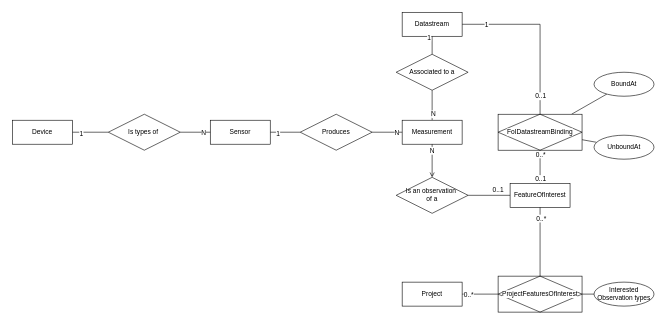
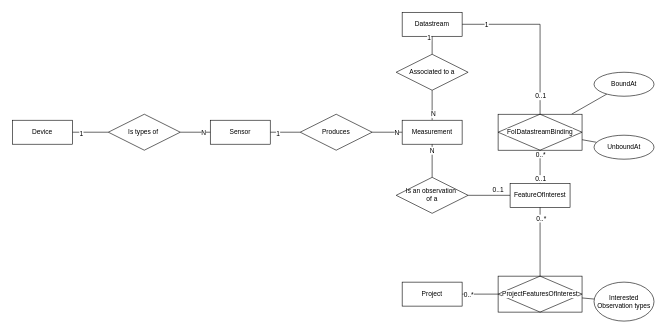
  <mxCell id="0" />
  <mxCell id="1" parent="0" />
  <mxCell id="2" style="rounded=0;orthogonalLoop=1;jettySize=auto;html=1;strokeColor=default;align=center;verticalAlign=middle;fontFamily=Helvetica;fontSize=11;fontColor=default;labelBackgroundColor=default;endArrow=none;endFill=0;" parent="1" source="4" target="17" edge="1"><mxGeometry relative="1" as="geometry" /></mxCell>
  <mxCell id="3" value="1" style="edgeLabel;html=1;align=center;verticalAlign=middle;resizable=0;points=[];fontFamily=Helvetica;fontSize=11;fontColor=default;labelBackgroundColor=default;" parent="2" vertex="1" connectable="0"><mxGeometry x="-0.54" y="-1" relative="1" as="geometry"><mxPoint as="offset" /></mxGeometry></mxCell>
  <mxCell id="4" value="Device" style="whiteSpace=wrap;html=1;align=center;fontFamily=Helvetica;fontSize=11;fontColor=default;labelBackgroundColor=default;" parent="1" vertex="1"><mxGeometry x="20" y="200" width="100" height="40" as="geometry" /></mxCell>
  <mxCell id="5" style="edgeStyle=none;rounded=0;orthogonalLoop=1;jettySize=auto;html=1;strokeColor=default;align=center;verticalAlign=middle;fontFamily=Helvetica;fontSize=11;fontColor=default;labelBackgroundColor=default;endArrow=none;endFill=0;" parent="1" source="7" target="20" edge="1"><mxGeometry relative="1" as="geometry" /></mxCell>
  <mxCell id="6" value="1" style="edgeLabel;html=1;align=center;verticalAlign=middle;resizable=0;points=[];fontFamily=Helvetica;fontSize=11;fontColor=default;labelBackgroundColor=default;" parent="5" vertex="1" connectable="0"><mxGeometry x="-0.52" y="-1" relative="1" as="geometry"><mxPoint as="offset" /></mxGeometry></mxCell>
  <mxCell id="7" value="Sensor" style="whiteSpace=wrap;html=1;align=center;fontFamily=Helvetica;fontSize=11;fontColor=default;labelBackgroundColor=default;" parent="1" vertex="1"><mxGeometry x="350" y="200" width="100" height="40" as="geometry" /></mxCell>
  <mxCell id="8" style="edgeStyle=none;rounded=0;orthogonalLoop=1;jettySize=auto;html=1;strokeColor=default;align=center;verticalAlign=middle;fontFamily=Helvetica;fontSize=11;fontColor=default;labelBackgroundColor=default;endArrow=none;endFill=0;" parent="1" source="10" target="23" edge="1"><mxGeometry relative="1" as="geometry" /></mxCell>
  <mxCell id="9" value="N" style="edgeLabel;html=1;align=center;verticalAlign=middle;resizable=0;points=[];fontFamily=Helvetica;fontSize=11;fontColor=default;labelBackgroundColor=default;" parent="8" vertex="1" connectable="0"><mxGeometry x="-0.619" y="-1" relative="1" as="geometry"><mxPoint y="-1" as="offset" /></mxGeometry></mxCell>
  <mxCell id="10" value="Measurement" style="whiteSpace=wrap;html=1;align=center;fontFamily=Helvetica;fontSize=11;fontColor=default;labelBackgroundColor=default;" parent="1" vertex="1"><mxGeometry x="670" y="200" width="100" height="40" as="geometry" /></mxCell>
  <mxCell id="11" style="rounded=0;orthogonalLoop=1;jettySize=auto;html=1;endArrow=none;endFill=0;" edge="1" parent="1" source="14" target="35"><mxGeometry relative="1" as="geometry"><Array as="points"><mxPoint x="900" y="40" /></Array></mxGeometry></mxCell>
  <mxCell id="12" value="1" style="edgeLabel;html=1;align=center;verticalAlign=middle;resizable=0;points=[];" vertex="1" connectable="0" parent="11"><mxGeometry x="-0.717" relative="1" as="geometry"><mxPoint as="offset" /></mxGeometry></mxCell>
  <mxCell id="13" value="0..1" style="edgeLabel;html=1;align=center;verticalAlign=middle;resizable=0;points=[];" vertex="1" connectable="0" parent="11"><mxGeometry x="0.775" relative="1" as="geometry"><mxPoint as="offset" /></mxGeometry></mxCell>
  <mxCell id="14" value="Datastream" style="whiteSpace=wrap;html=1;align=center;fontFamily=Helvetica;fontSize=11;fontColor=default;labelBackgroundColor=default;" parent="1" vertex="1"><mxGeometry x="670" y="20" width="100" height="40" as="geometry" /></mxCell>
  <mxCell id="15" style="edgeStyle=none;rounded=0;orthogonalLoop=1;jettySize=auto;html=1;strokeColor=default;align=center;verticalAlign=middle;fontFamily=Helvetica;fontSize=11;fontColor=default;labelBackgroundColor=default;endArrow=none;endFill=0;fontStyle=0" parent="1" source="17" target="7" edge="1"><mxGeometry relative="1" as="geometry" /></mxCell>
  <mxCell id="16" value="N" style="edgeLabel;html=1;align=center;verticalAlign=middle;resizable=0;points=[];fontFamily=Helvetica;fontSize=11;fontColor=default;labelBackgroundColor=default;" parent="15" vertex="1" connectable="0"><mxGeometry x="0.531" relative="1" as="geometry"><mxPoint as="offset" /></mxGeometry></mxCell>
  <mxCell id="17" value="Is types of&amp;nbsp;" style="shape=rhombus;perimeter=rhombusPerimeter;whiteSpace=wrap;html=1;align=center;fontFamily=Helvetica;fontSize=11;fontColor=default;labelBackgroundColor=default;" parent="1" vertex="1"><mxGeometry x="180" y="190" width="120" height="60" as="geometry" /></mxCell>
  <mxCell id="18" style="edgeStyle=none;rounded=0;orthogonalLoop=1;jettySize=auto;html=1;strokeColor=default;align=center;verticalAlign=middle;fontFamily=Helvetica;fontSize=11;fontColor=default;labelBackgroundColor=default;endArrow=none;endFill=0;" parent="1" source="20" target="10" edge="1"><mxGeometry relative="1" as="geometry" /></mxCell>
  <mxCell id="19" value="N" style="edgeLabel;html=1;align=center;verticalAlign=middle;resizable=0;points=[];fontFamily=Helvetica;fontSize=11;fontColor=default;labelBackgroundColor=default;" parent="18" vertex="1" connectable="0"><mxGeometry x="0.4" relative="1" as="geometry"><mxPoint x="5" as="offset" /></mxGeometry></mxCell>
  <mxCell id="20" value="Produces" style="shape=rhombus;perimeter=rhombusPerimeter;whiteSpace=wrap;html=1;align=center;fontFamily=Helvetica;fontSize=11;fontColor=default;labelBackgroundColor=default;" parent="1" vertex="1"><mxGeometry x="500" y="190" width="120" height="60" as="geometry" /></mxCell>
  <mxCell id="21" style="edgeStyle=none;rounded=0;orthogonalLoop=1;jettySize=auto;html=1;strokeColor=default;align=center;verticalAlign=middle;fontFamily=Helvetica;fontSize=11;fontColor=default;labelBackgroundColor=default;endArrow=none;endFill=0;" parent="1" source="23" target="14" edge="1"><mxGeometry relative="1" as="geometry"><Array as="points" /></mxGeometry></mxCell>
  <mxCell id="22" value="1" style="edgeLabel;html=1;align=center;verticalAlign=middle;resizable=0;points=[];fontFamily=Helvetica;fontSize=11;fontColor=default;labelBackgroundColor=default;" parent="21" vertex="1" connectable="0"><mxGeometry x="0.883" y="-1" relative="1" as="geometry"><mxPoint x="-7" y="-1" as="offset" /></mxGeometry></mxCell>
  <mxCell id="23" value="Associated to a" style="shape=rhombus;perimeter=rhombusPerimeter;whiteSpace=wrap;html=1;align=center;fontFamily=Helvetica;fontSize=11;fontColor=default;labelBackgroundColor=none;" parent="1" vertex="1"><mxGeometry x="660" y="90" width="120" height="60" as="geometry" /></mxCell>
- <mxCell id="24" style="edgeStyle=none;rounded=0;orthogonalLoop=1;jettySize=auto;html=1;strokeColor=default;align=center;verticalAlign=middle;fontFamily=Helvetica;fontSize=11;fontColor=default;labelBackgroundColor=default;endArrow=open;endFill=0;" parent="1" source="10" target="29" edge="1"><mxGeometry relative="1" as="geometry"><mxPoint x="770" y="320" as="sourcePoint" /></mxGeometry></mxCell>
+ <mxCell id="24" style="edgeStyle=none;rounded=0;orthogonalLoop=1;jettySize=auto;html=1;strokeColor=default;align=center;verticalAlign=middle;fontFamily=Helvetica;fontSize=11;fontColor=default;labelBackgroundColor=default;endArrow=none;endFill=0;" parent="1" source="10" target="29" edge="1"><mxGeometry relative="1" as="geometry"><mxPoint x="770" y="320" as="sourcePoint" /></mxGeometry></mxCell>
  <mxCell id="25" value="N" style="edgeLabel;html=1;align=center;verticalAlign=middle;resizable=0;points=[];fontFamily=Helvetica;fontSize=11;fontColor=default;labelBackgroundColor=default;" parent="24" vertex="1" connectable="0"><mxGeometry x="-0.619" y="-1" relative="1" as="geometry"><mxPoint y="-1" as="offset" /></mxGeometry></mxCell>
  <mxCell id="26" value="FeatureOfInterest" style="whiteSpace=wrap;html=1;align=center;fontFamily=Helvetica;fontSize=11;fontColor=default;labelBackgroundColor=default;" parent="1" vertex="1"><mxGeometry x="850" y="305.24" width="100" height="40" as="geometry" /></mxCell>
  <mxCell id="27" style="edgeStyle=none;rounded=0;orthogonalLoop=1;jettySize=auto;html=1;strokeColor=default;align=center;verticalAlign=middle;fontFamily=Helvetica;fontSize=11;fontColor=default;labelBackgroundColor=default;endArrow=none;endFill=0;" parent="1" source="29" target="26" edge="1"><mxGeometry relative="1" as="geometry"><Array as="points" /></mxGeometry></mxCell>
  <mxCell id="28" value="0..1" style="edgeLabel;html=1;align=center;verticalAlign=middle;resizable=0;points=[];fontFamily=Helvetica;fontSize=11;fontColor=default;labelBackgroundColor=default;" parent="27" vertex="1" connectable="0"><mxGeometry x="0.883" y="-1" relative="1" as="geometry"><mxPoint x="-17" y="-11" as="offset" /></mxGeometry></mxCell>
  <mxCell id="29" value="Is an observation&amp;nbsp;&lt;div&gt;of a&lt;/div&gt;" style="shape=rhombus;perimeter=rhombusPerimeter;whiteSpace=wrap;html=1;align=center;fontFamily=Helvetica;fontSize=11;fontColor=default;labelBackgroundColor=none;fillColor=default;" parent="1" vertex="1"><mxGeometry x="660" y="295.24" width="120" height="60" as="geometry" /></mxCell>
  <mxCell id="30" style="edgeStyle=none;rounded=0;orthogonalLoop=1;jettySize=auto;html=1;strokeColor=default;align=center;verticalAlign=middle;fontFamily=Helvetica;fontSize=11;fontColor=default;labelBackgroundColor=default;endArrow=none;endFill=0;" edge="1" parent="1" source="35" target="36"><mxGeometry relative="1" as="geometry" /></mxCell>
  <mxCell id="31" style="edgeStyle=none;rounded=0;orthogonalLoop=1;jettySize=auto;html=1;strokeColor=default;align=center;verticalAlign=middle;fontFamily=Helvetica;fontSize=11;fontColor=default;labelBackgroundColor=default;endArrow=none;endFill=0;" edge="1" parent="1" source="35" target="37"><mxGeometry relative="1" as="geometry" /></mxCell>
  <mxCell id="32" style="rounded=0;orthogonalLoop=1;jettySize=auto;html=1;endArrow=none;endFill=0;" edge="1" parent="1" source="35" target="26"><mxGeometry relative="1" as="geometry" /></mxCell>
  <mxCell id="33" value="0..1" style="edgeLabel;html=1;align=center;verticalAlign=middle;resizable=0;points=[];" vertex="1" connectable="0" parent="32"><mxGeometry x="0.693" relative="1" as="geometry"><mxPoint as="offset" /></mxGeometry></mxCell>
  <mxCell id="34" value="0..*" style="edgeLabel;html=1;align=center;verticalAlign=middle;resizable=0;points=[];" vertex="1" connectable="0" parent="32"><mxGeometry x="-0.767" relative="1" as="geometry"><mxPoint as="offset" /></mxGeometry></mxCell>
  <mxCell id="35" value="FoIDatastreamBinding" style="shape=associativeEntity;whiteSpace=wrap;html=1;align=center;fontFamily=Helvetica;fontSize=11;fontColor=default;labelBackgroundColor=default;" vertex="1" parent="1"><mxGeometry x="830" y="190" width="140" height="60" as="geometry" /></mxCell>
  <mxCell id="36" value="BoundAt" style="ellipse;whiteSpace=wrap;html=1;align=center;fontFamily=Helvetica;fontSize=11;fontColor=default;labelBackgroundColor=default;" vertex="1" parent="1"><mxGeometry x="990" y="120" width="100" height="40" as="geometry" /></mxCell>
  <mxCell id="37" value="UnboundAt" style="ellipse;whiteSpace=wrap;html=1;align=center;fontFamily=Helvetica;fontSize=11;fontColor=default;labelBackgroundColor=default;" vertex="1" parent="1"><mxGeometry x="990" y="225" width="100" height="40" as="geometry" /></mxCell>
  <mxCell id="38" style="edgeStyle=none;rounded=0;orthogonalLoop=1;jettySize=auto;html=1;strokeColor=default;align=center;verticalAlign=middle;fontFamily=Helvetica;fontSize=11;fontColor=default;labelBackgroundColor=default;endArrow=none;endFill=0;" edge="1" parent="1" source="40" target="44"><mxGeometry relative="1" as="geometry"><mxPoint x="840" y="490" as="targetPoint" /></mxGeometry></mxCell>
  <mxCell id="39" value="0..*" style="edgeLabel;html=1;align=center;verticalAlign=middle;resizable=0;points=[];fontFamily=Helvetica;fontSize=11;fontColor=default;labelBackgroundColor=default;" vertex="1" connectable="0" parent="38"><mxGeometry x="-0.667" y="-1" relative="1" as="geometry"><mxPoint y="-1" as="offset" /></mxGeometry></mxCell>
  <mxCell id="40" value="Project" style="whiteSpace=wrap;html=1;align=center;fontFamily=Helvetica;fontSize=11;fontColor=default;labelBackgroundColor=default;" vertex="1" parent="1"><mxGeometry x="670" y="470" width="100" height="40" as="geometry" /></mxCell>
  <mxCell id="41" style="edgeStyle=none;rounded=0;orthogonalLoop=1;jettySize=auto;html=1;strokeColor=default;align=center;verticalAlign=middle;fontFamily=Helvetica;fontSize=11;fontColor=default;labelBackgroundColor=default;endArrow=none;endFill=0;" edge="1" parent="1" source="44" target="26"><mxGeometry relative="1" as="geometry"><mxPoint x="900" y="410" as="sourcePoint" /></mxGeometry></mxCell>
  <mxCell id="42" value="0..*" style="edgeLabel;html=1;align=center;verticalAlign=middle;resizable=0;points=[];fontFamily=Helvetica;fontSize=11;fontColor=default;labelBackgroundColor=default;" vertex="1" connectable="0" parent="41"><mxGeometry x="0.688" y="-1" relative="1" as="geometry"><mxPoint as="offset" /></mxGeometry></mxCell>
  <mxCell id="43" style="edgeStyle=none;rounded=0;orthogonalLoop=1;jettySize=auto;html=1;strokeColor=default;align=center;verticalAlign=middle;fontFamily=Helvetica;fontSize=11;fontColor=default;labelBackgroundColor=default;endArrow=none;endFill=0;" edge="1" parent="1" source="44" target="45"><mxGeometry relative="1" as="geometry" /></mxCell>
  <mxCell id="44" value="ProjectFeaturesOfInterest" style="shape=associativeEntity;whiteSpace=wrap;html=1;align=center;fontFamily=Helvetica;fontSize=11;fontColor=default;labelBackgroundColor=default;" vertex="1" parent="1"><mxGeometry x="830" y="460" width="140" height="60" as="geometry" /></mxCell>
- <mxCell id="45" value="Interested Observation types" style="ellipse;whiteSpace=wrap;html=1;align=center;fontFamily=Helvetica;fontSize=11;fontColor=default;labelBackgroundColor=none;" vertex="1" parent="1"><mxGeometry x="990" y="470" width="100" height="40" as="geometry" /></mxCell>
+ <mxCell id="45" value="Interested Observation types" style="ellipse;whiteSpace=wrap;html=1;align=center;fontFamily=Helvetica;fontSize=11;fontColor=default;labelBackgroundColor=none;" vertex="1" parent="1"><mxGeometry x="990" y="470" width="100" height="65" as="geometry" /></mxCell>
